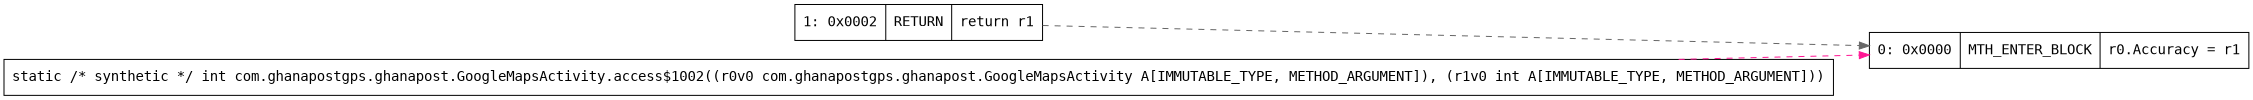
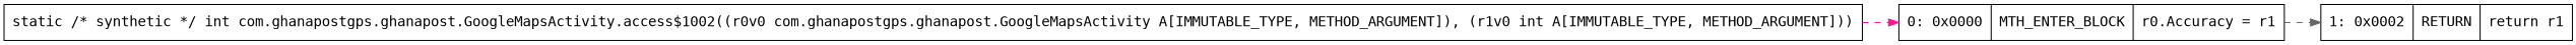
  digraph {
    rankdir=LR
    fontname="DejaVu Sans Mono"
    node [shape=record fontname="DejaVu Sans Mono"]
    edge [style=dashed fontname="DejaVu Sans Mono"]
    n1 [label="{0\:\ 0x0000|MTH_ENTER_BLOCK\l|r0.Accuracy = r1\l}"]
    n2 [label="{1\:\ 0x0002|RETURN\l|return r1\l}"]
    n3 [label="{static \/* synthetic *\/ int com.ghanapostgps.ghanapost.GoogleMapsActivity.access$1002((r0v0 com.ghanapostgps.ghanapost.GoogleMapsActivity A[IMMUTABLE_TYPE, METHOD_ARGUMENT]), (r1v0 int A[IMMUTABLE_TYPE, METHOD_ARGUMENT])) }"]
-   n2 -> n1 [color=gray40]
+   n1 -> n2 [color=gray40]
    n3 -> n1 [color=deeppink]
  }
